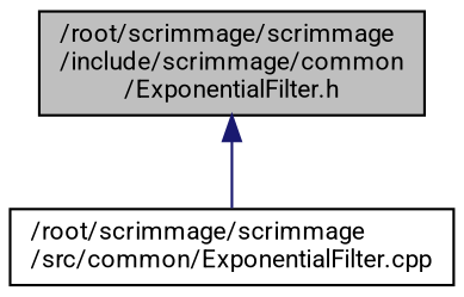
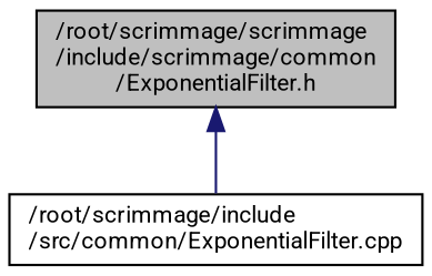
  digraph {
    fontname=Roboto
    node [color=black fontname=Roboto fontsize=10 shape=record style=filled]
    n1 [fillcolor=grey75 fontcolor=black height=0.2 label="/root/scrimmage/scrimmage\l/include/scrimmage/common\l/ExponentialFilter.h" width=0.4]
-   n2 [fillcolor=white height=0.2 label="/root/scrimmage/scrimmage\l/src/common/ExponentialFilter.cpp" width=0.4]
+   n2 [fillcolor=white height=0.2 label="/root/scrimmage/include\l/src/common/ExponentialFilter.cpp" width=0.4]
    n1 -> n2 [color=midnightblue dir=back fontname=Roboto fontsize=10 labelfontname=Helvetica labelfontsize=10 style=solid]
  }
